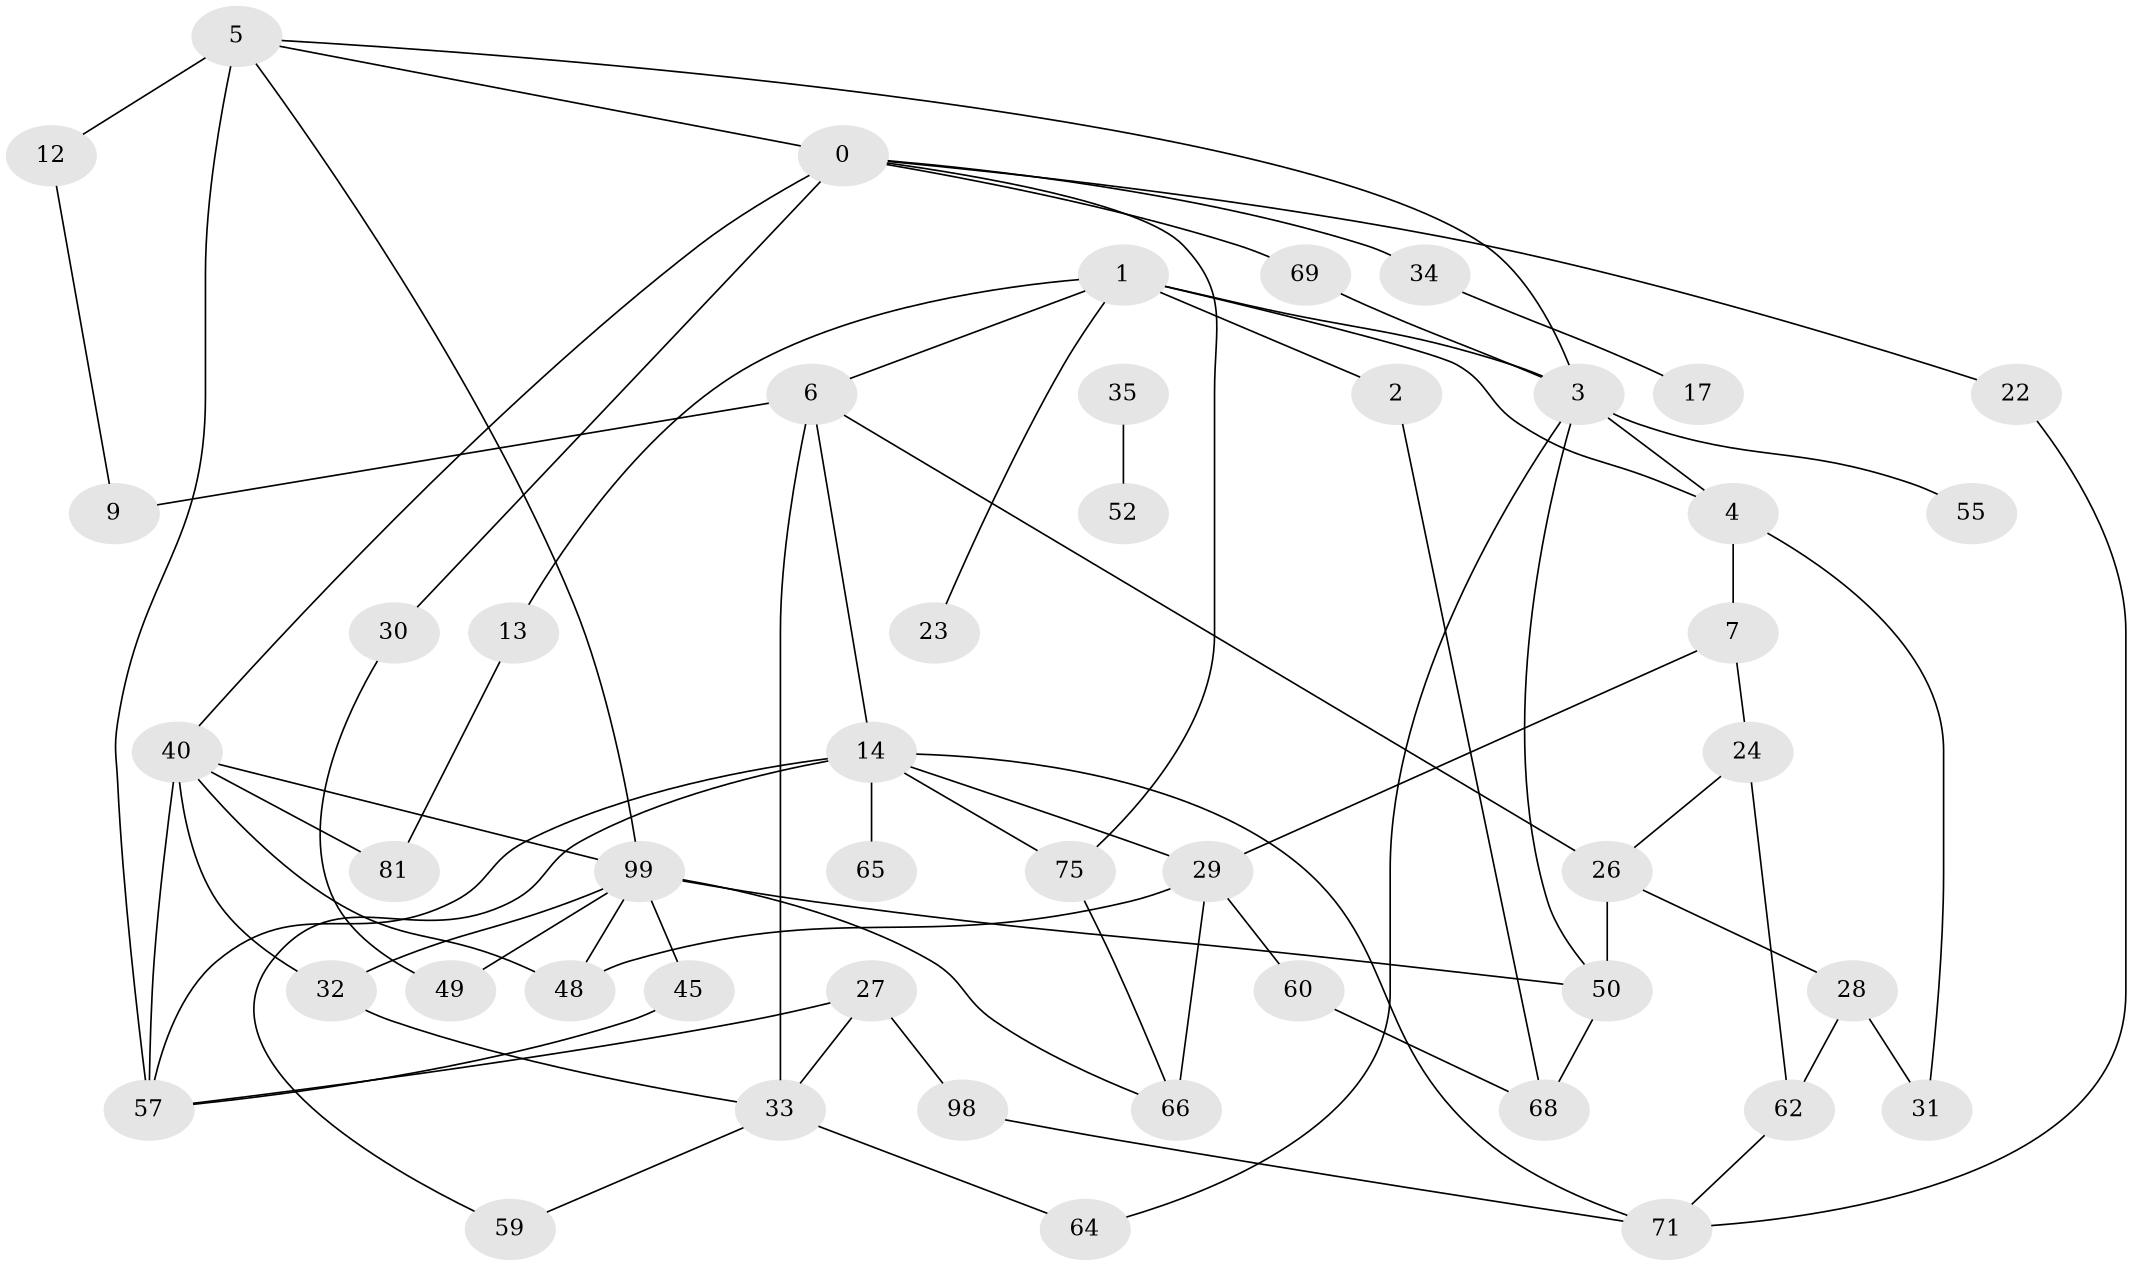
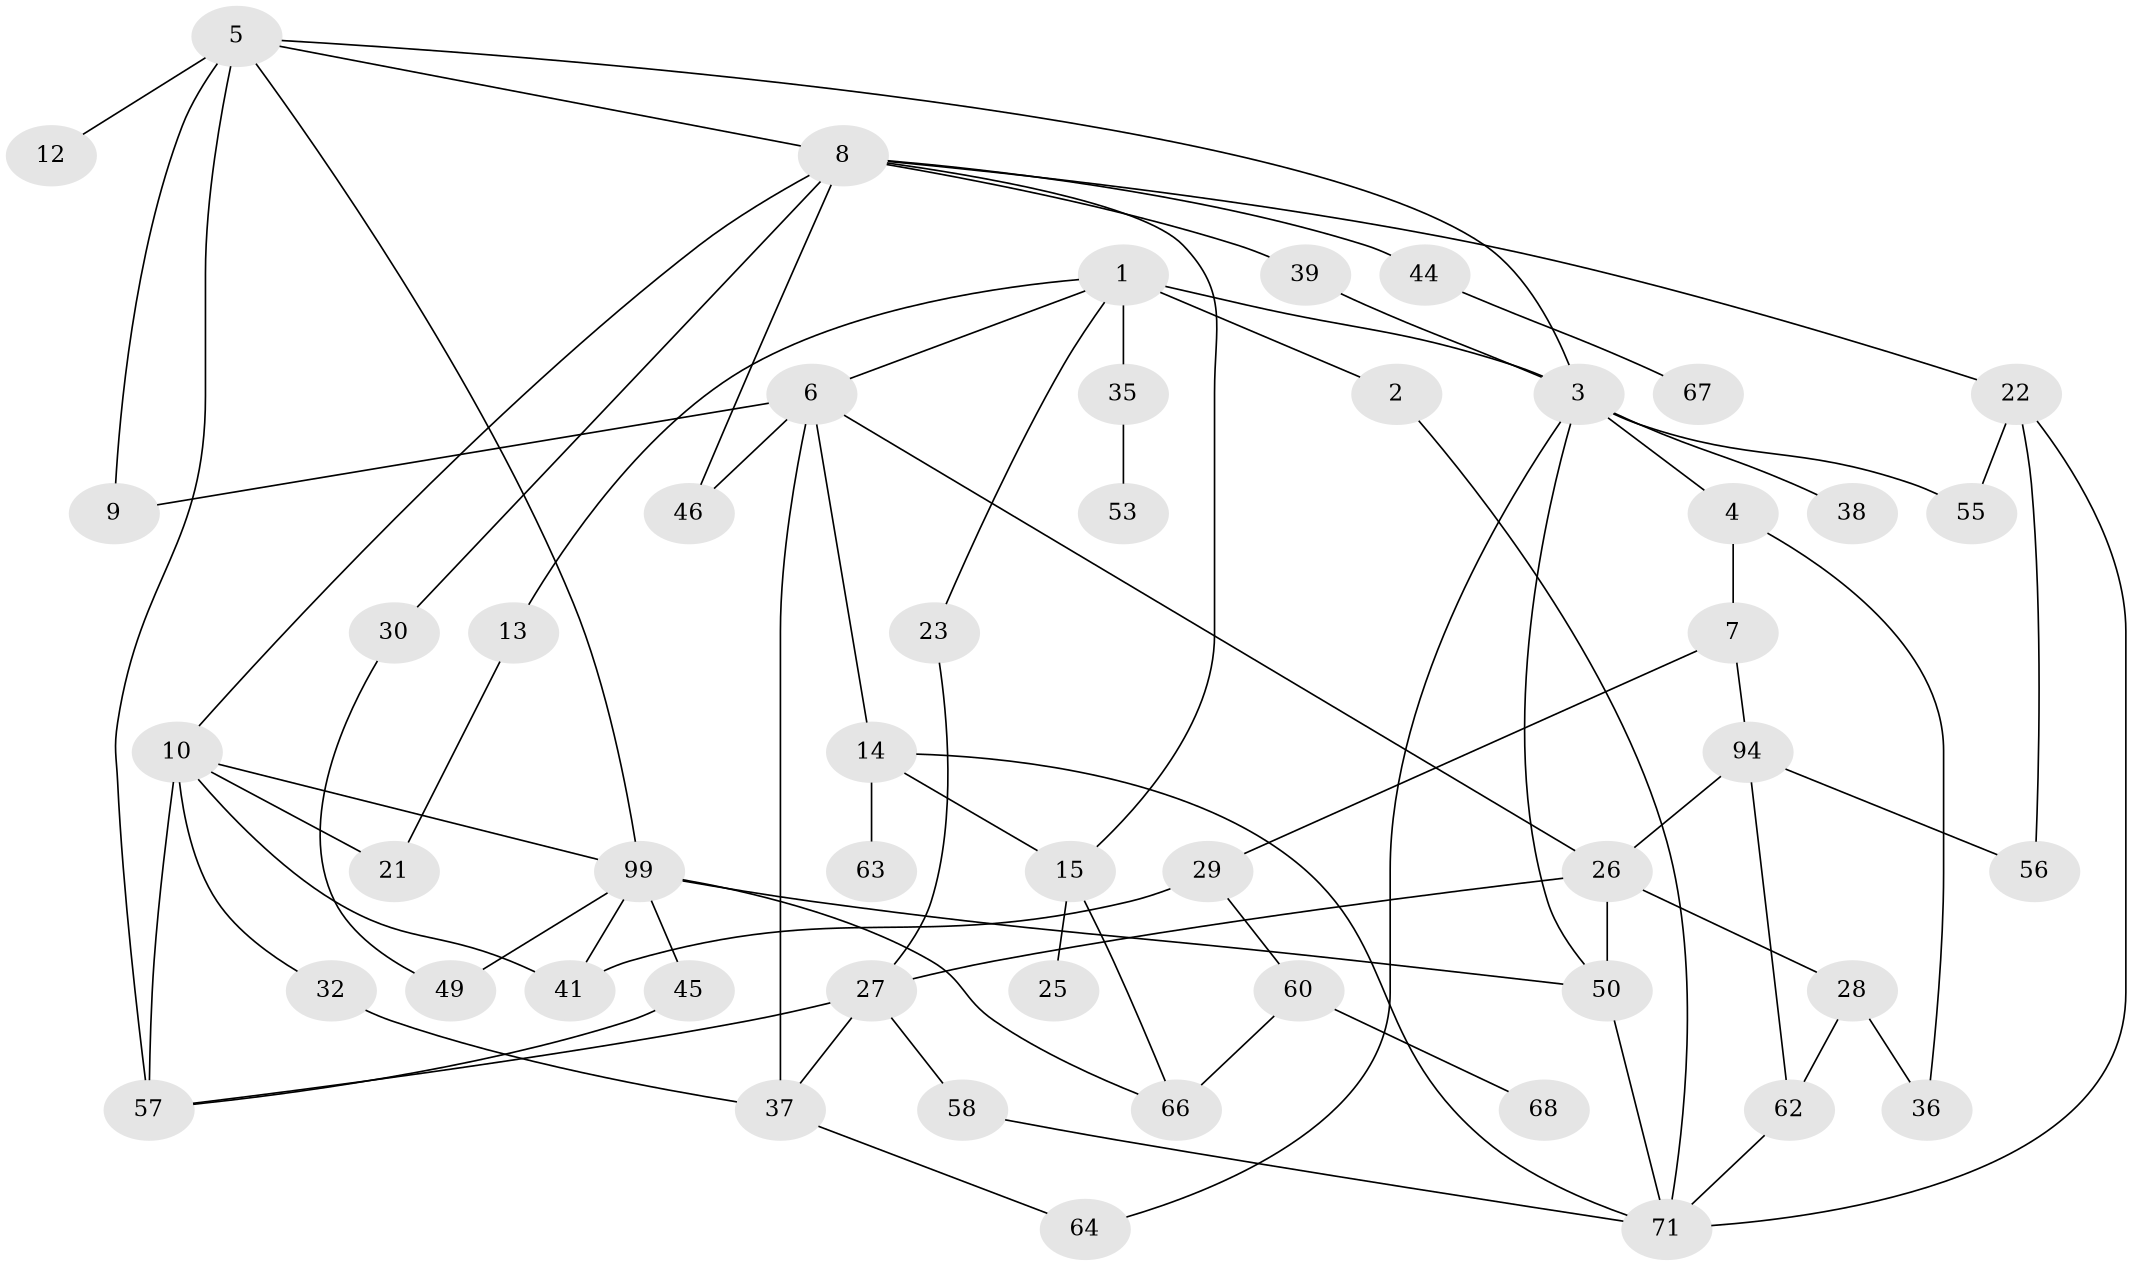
  graph {
    node [color=gray90 style=filled]
    2 [super="+11"]
    68
    1
    3 [super="+72"]
    6 [super="+20"]
    13
    23 [super="+48"]
    35
    4 [super="+31"]
    5
+   38
    50 [super="+73"]
    55
    64
    9
    14 [super="+16"]
    26 [super="+42"]
-   33 [super="+40"]
-   21 [super="+65" label=81]
+   33 [super="+40" label=37]
+   46
+   21 [super="+65"]
    27 [super="+43"]
-   52
+   52 [label=53]
    7 [super="+37"]
-   36 [label=31]
-   8 [super="+17" label=0]
+   36
+   8 [super="+17"]
    12
    n27 [label=99 super="+54"]
    57 [super="+70"]
-   24 [super="+69"]
+   24 [super="+69" label=94]
    29 [super="+61"]
-   10 [super="+18" label=40]
-   15 [label=75]
+   10 [super="+18"]
+   15
    22 [super="+53"]
    30
-   39 [label=69]
-   44 [super="+47" label=34]
+   39
+   44 [super="+47"]
    32 [super="+34"]
-   41 [super="+51" label=48]
+   41 [super="+51"]
    66
    45
    49
-   59
-   63 [label=65]
+   63
    71
    28
+   56
    62
    60
-   67 [label=17]
-   58 [label=98]
-   2 -- 68
+   25
+   67
+   58
+   2 -- 71
    1 -- 2
    1 -- 3
    1 -- 6
    1 -- 13
    1 -- 23
-   1 -- 4
+   1 -- 35
    3 -- 4
    3 -- 5
+   3 -- 38
    3 -- 50
    3 -- 55
    3 -- 64
    6 -- 9
    6 -- 14
    6 -- 26
    6 -- 33
+   6 -- 46
    13 -- 21
+   23 -- 27
    35 -- 52
    4 -- 7
    4 -- 36
-   12 -- 9
+   5 -- 9
    5 -- 8
    5 -- 12
    5 -- n27
    5 -- 57
-   50 -- 68
-   14 -- 57
-   14 -- 29
+   50 -- 71
    14 -- 15
-   14 -- 59
    14 -- 63
    14 -- 71
    26 -- 50
+   26 -- 27
    26 -- 28
    33 -- 64
-   33 -- 59
    27 -- 33
    27 -- 57
    27 -- 58
    7 -- 24
    7 -- 29
+   8 -- 46
    8 -- 10
    8 -- 15
    8 -- 22
    8 -- 30
    8 -- 39
    8 -- 44
    n27 -- 50
-   n27 -- 32
    n27 -- 41
    n27 -- 66
    n27 -- 45
    n27 -- 49
    24 -- 26
+   24 -- 56
    24 -- 62
    29 -- 41
-   29 -- 66
+   60 -- 66
    29 -- 60
    10 -- 21
    10 -- n27
    10 -- 57
    10 -- 32
    10 -- 41
    15 -- 66
+   15 -- 25
+   22 -- 55
    22 -- 71
+   22 -- 56
    30 -- 49
    39 -- 3
    44 -- 67
    32 -- 33
    45 -- 57
    28 -- 36
    28 -- 62
    62 -- 71
    60 -- 68
    58 -- 71
  }
